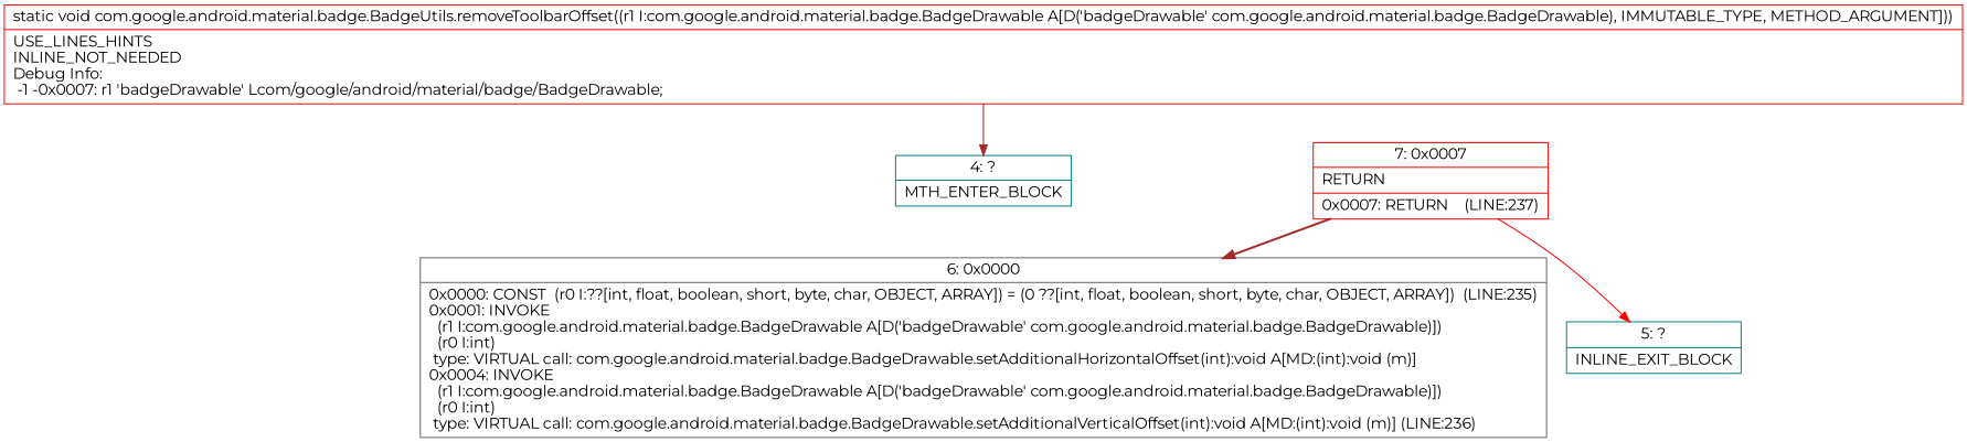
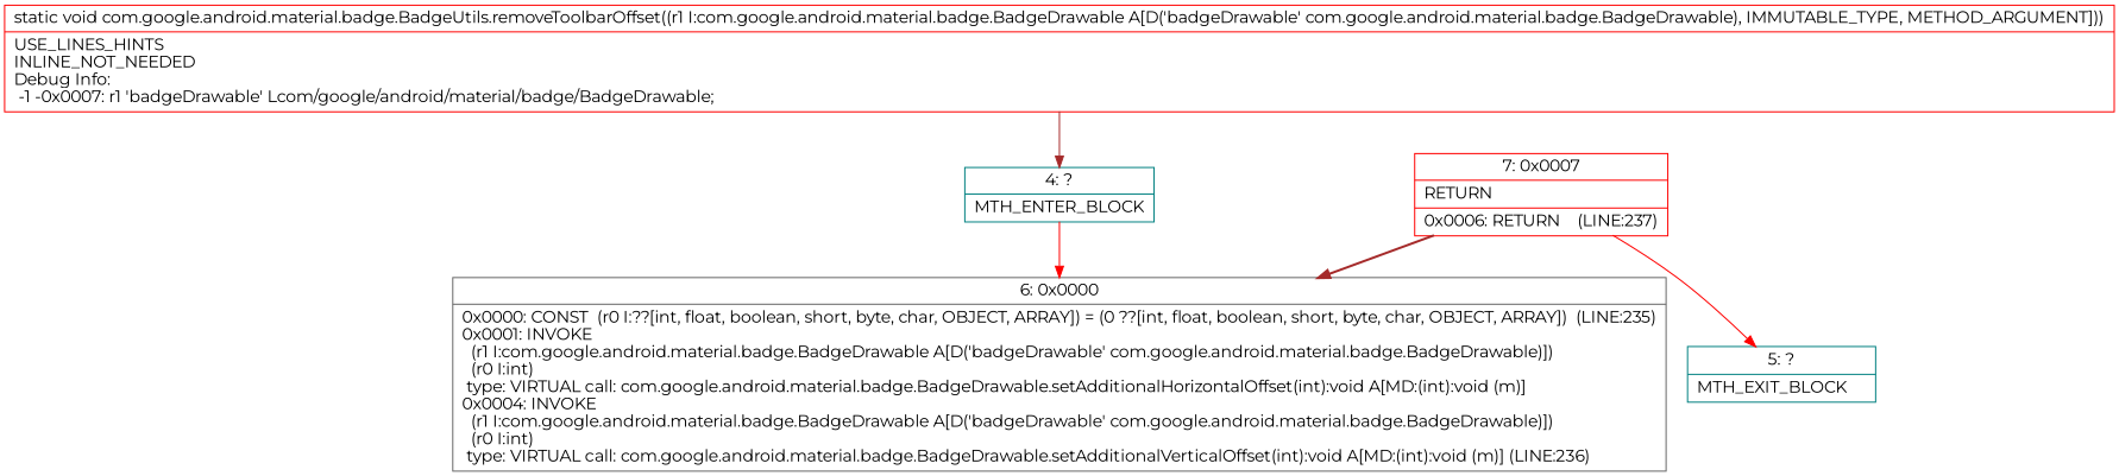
  digraph {
    fontname=Montserrat
    node [color=teal fontname=Montserrat shape=record]
    edge [color=red fontname=Montserrat style=solid]
    n1 [label="{4\:\ ?|MTH_ENTER_BLOCK\l}"]
    n2 [color=gray40 label="{6\:\ 0x0000|0x0000: CONST  (r0 I:??[int, float, boolean, short, byte, char, OBJECT, ARRAY]) = (0 ??[int, float, boolean, short, byte, char, OBJECT, ARRAY])  (LINE:235)\l0x0001: INVOKE  \l  (r1 I:com.google.android.material.badge.BadgeDrawable A[D('badgeDrawable' com.google.android.material.badge.BadgeDrawable)])\l  (r0 I:int)\l type: VIRTUAL call: com.google.android.material.badge.BadgeDrawable.setAdditionalHorizontalOffset(int):void A[MD:(int):void (m)]\l0x0004: INVOKE  \l  (r1 I:com.google.android.material.badge.BadgeDrawable A[D('badgeDrawable' com.google.android.material.badge.BadgeDrawable)])\l  (r0 I:int)\l type: VIRTUAL call: com.google.android.material.badge.BadgeDrawable.setAdditionalVerticalOffset(int):void A[MD:(int):void (m)] (LINE:236)\l}"]
-   n3 [color=red label="{7\:\ 0x0007|RETURN\l|0x0007: RETURN    (LINE:237)\l}"]
-   n4 [label="{5\:\ ?|INLINE_EXIT_BLOCK\l}"]
+   n3 [color=red label="{7\:\ 0x0007|RETURN\l|0x0006: RETURN    (LINE:237)\l}"]
+   n4 [label="{5\:\ ?|MTH_EXIT_BLOCK\l}"]
    n5 [color=red label="{static void com.google.android.material.badge.BadgeUtils.removeToolbarOffset((r1 I:com.google.android.material.badge.BadgeDrawable A[D('badgeDrawable' com.google.android.material.badge.BadgeDrawable), IMMUTABLE_TYPE, METHOD_ARGUMENT]))  | USE_LINES_HINTS\lINLINE_NOT_NEEDED\lDebug Info:\l  \-1 \-0x0007: r1 'badgeDrawable' Lcom\/google\/android\/material\/badge\/BadgeDrawable;\l}"]
+   n1 -> n2
    n3 -> n2 [color=brown style=bold]
    n3 -> n4
    n5 -> n1 [color=brown]
  }
